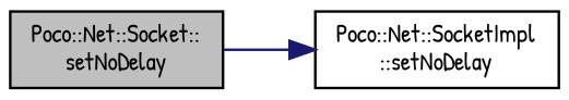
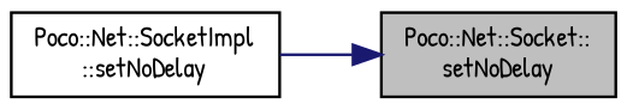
  digraph {
    rankdir=LR
    fontname="Patrick Hand"
    node [color=black fontname="Patrick Hand" fontsize=10 shape=record style=filled]
    n1 [fillcolor=grey75 fontcolor=black height=0.2 label="Poco::Net::Socket::\lsetNoDelay" width=0.4]
    n2 [fillcolor=white height=0.2 label="Poco::Net::SocketImpl\l::setNoDelay" width=0.4]
-   n1 -> n2 [color=midnightblue fontname="Patrick Hand" fontsize=10 labelfontname=Helvetica labelfontsize=10 style=solid]
+   n2 -> n1 [color=midnightblue fontname="Patrick Hand" fontsize=10 labelfontname=Helvetica labelfontsize=10 style=solid]
  }
